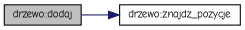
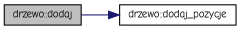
  digraph {
    rankdir=LR
    fontname="Comic Neue"
    node [color=black fontname="Comic Neue" fontsize=10 shape=record style=filled]
    n1 [fillcolor=grey75 fontcolor=black height=0.2 label="drzewo::dodaj" width=0.4]
-   n2 [fillcolor=white height=0.2 label="drzewo::znajdz_pozycje" width=0.4]
+   n2 [fillcolor=white height=0.2 label="drzewo::dodaj_pozycje" width=0.4]
    n1 -> n2 [color=midnightblue fontname="Comic Neue" fontsize=10 labelfontname=Helvetica labelfontsize=10 style=solid]
  }
